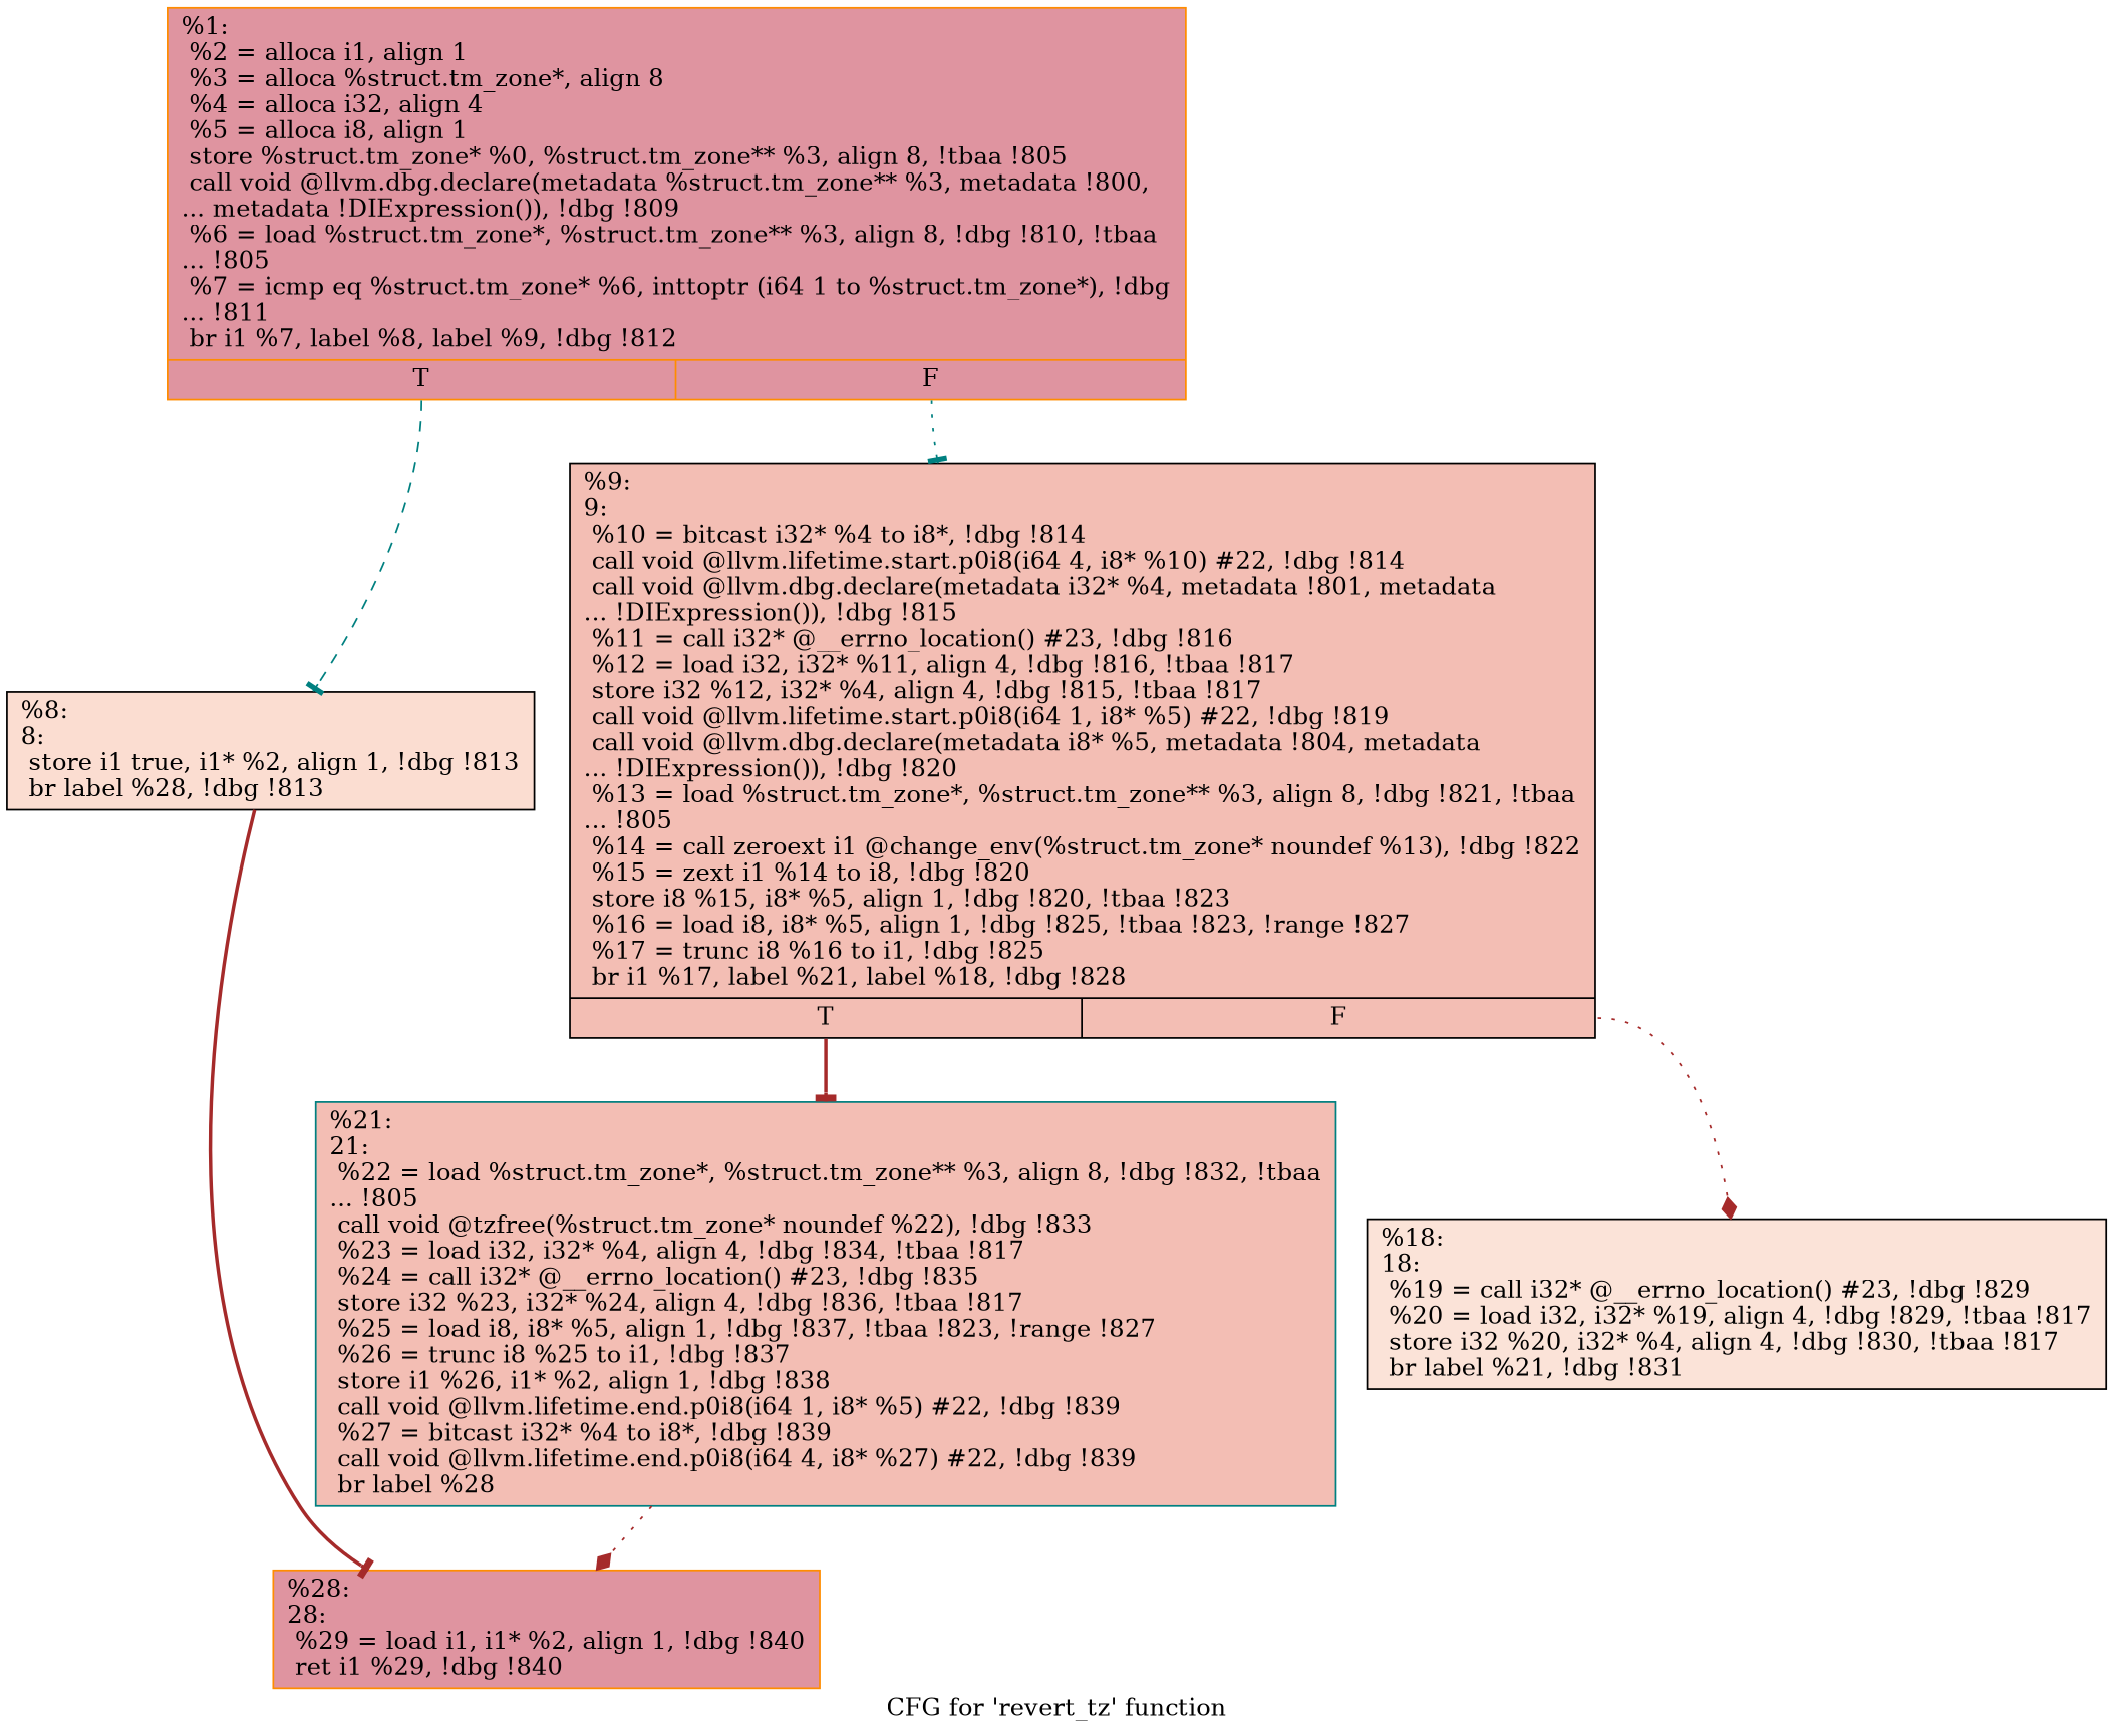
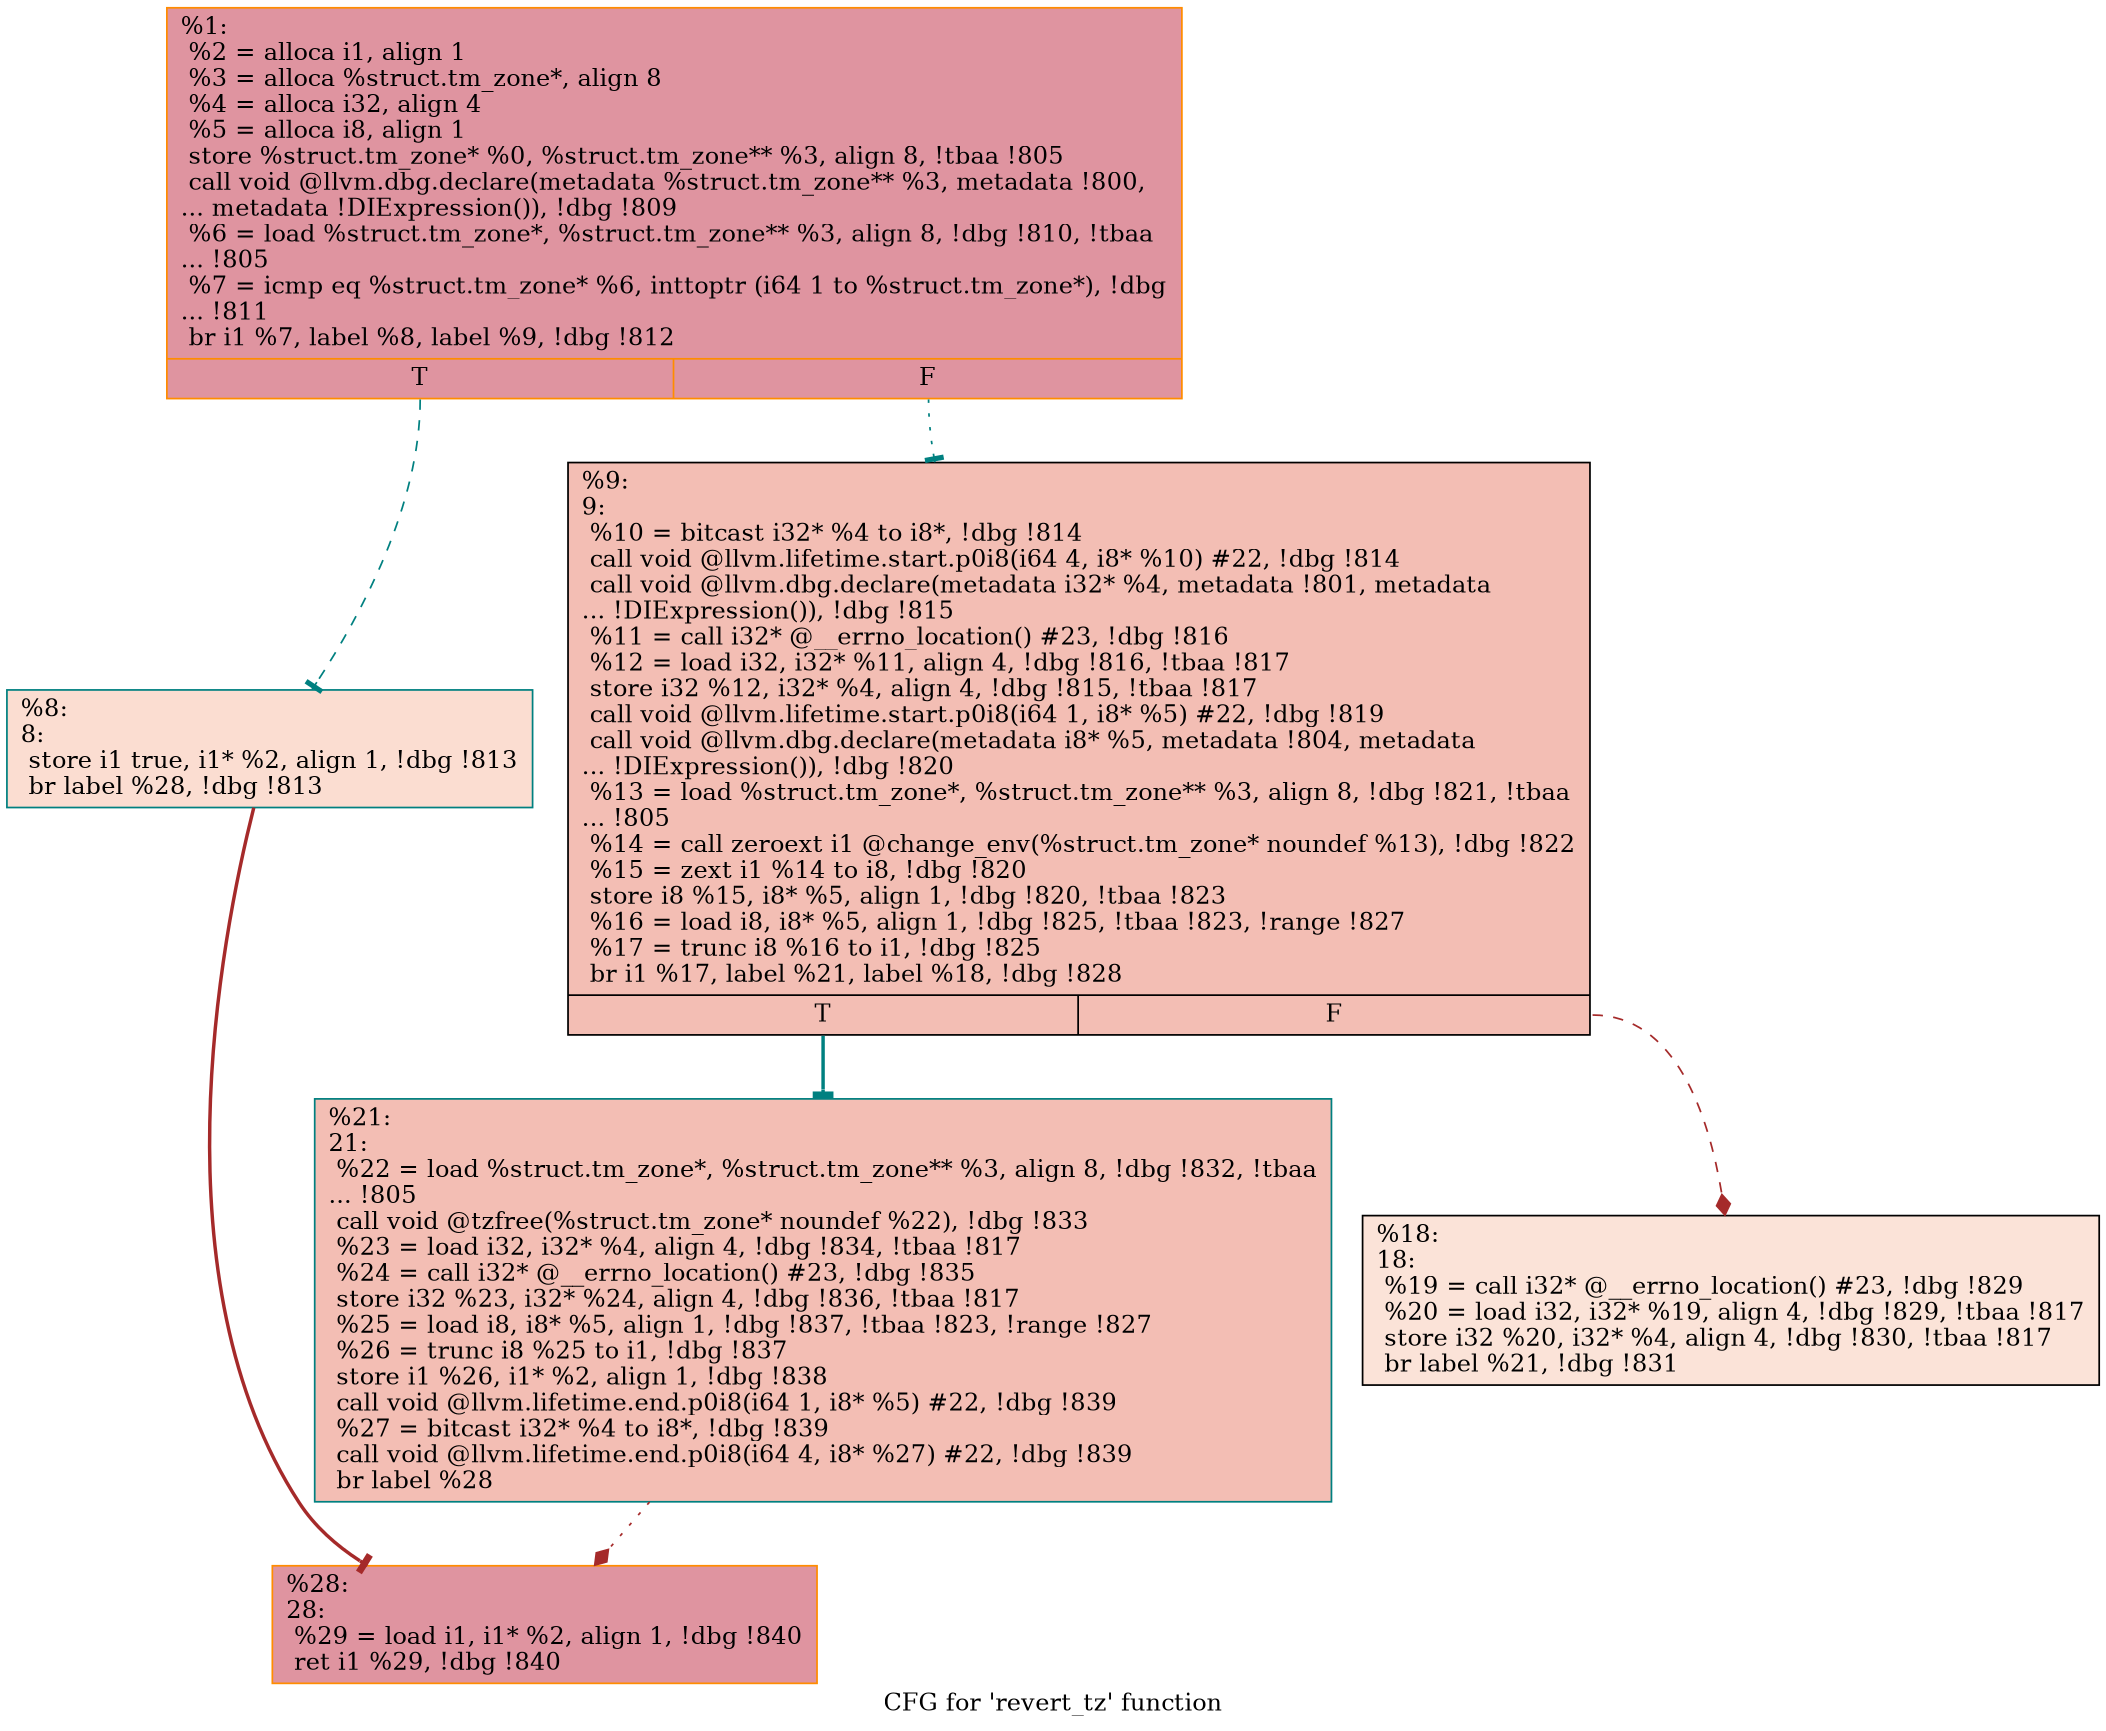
  digraph {
    label="CFG for 'revert_tz' function"
    node [color=darkorange fillcolor="#b70d2870" shape=record style=filled]
    edge [arrowhead=tee color=brown style=dashed]
    n1 [label="{%1:\l  %2 = alloca i1, align 1\l  %3 = alloca %struct.tm_zone*, align 8\l  %4 = alloca i32, align 4\l  %5 = alloca i8, align 1\l  store %struct.tm_zone* %0, %struct.tm_zone** %3, align 8, !tbaa !805\l  call void @llvm.dbg.declare(metadata %struct.tm_zone** %3, metadata !800,\l... metadata !DIExpression()), !dbg !809\l  %6 = load %struct.tm_zone*, %struct.tm_zone** %3, align 8, !dbg !810, !tbaa\l... !805\l  %7 = icmp eq %struct.tm_zone* %6, inttoptr (i64 1 to %struct.tm_zone*), !dbg\l... !811\l  br i1 %7, label %8, label %9, !dbg !812\l|{<s0>T|<s1>F}}"]
-   n2 [color=black fillcolor="#f7b39670" label="{%8:\l8:                                                \l  store i1 true, i1* %2, align 1, !dbg !813\l  br label %28, !dbg !813\l}"]
+   n2 [color=teal fillcolor="#f7b39670" label="{%8:\l8:                                                \l  store i1 true, i1* %2, align 1, !dbg !813\l  br label %28, !dbg !813\l}"]
    n3 [color=black fillcolor="#e36c5570" label="{%9:\l9:                                                \l  %10 = bitcast i32* %4 to i8*, !dbg !814\l  call void @llvm.lifetime.start.p0i8(i64 4, i8* %10) #22, !dbg !814\l  call void @llvm.dbg.declare(metadata i32* %4, metadata !801, metadata\l... !DIExpression()), !dbg !815\l  %11 = call i32* @__errno_location() #23, !dbg !816\l  %12 = load i32, i32* %11, align 4, !dbg !816, !tbaa !817\l  store i32 %12, i32* %4, align 4, !dbg !815, !tbaa !817\l  call void @llvm.lifetime.start.p0i8(i64 1, i8* %5) #22, !dbg !819\l  call void @llvm.dbg.declare(metadata i8* %5, metadata !804, metadata\l... !DIExpression()), !dbg !820\l  %13 = load %struct.tm_zone*, %struct.tm_zone** %3, align 8, !dbg !821, !tbaa\l... !805\l  %14 = call zeroext i1 @change_env(%struct.tm_zone* noundef %13), !dbg !822\l  %15 = zext i1 %14 to i8, !dbg !820\l  store i8 %15, i8* %5, align 1, !dbg !820, !tbaa !823\l  %16 = load i8, i8* %5, align 1, !dbg !825, !tbaa !823, !range !827\l  %17 = trunc i8 %16 to i1, !dbg !825\l  br i1 %17, label %21, label %18, !dbg !828\l|{<s0>T|<s1>F}}"]
    n4 [label="{%28:\l28:                                               \l  %29 = load i1, i1* %2, align 1, !dbg !840\l  ret i1 %29, !dbg !840\l}"]
    n5 [color=teal fillcolor="#e36c5570" label="{%21:\l21:                                               \l  %22 = load %struct.tm_zone*, %struct.tm_zone** %3, align 8, !dbg !832, !tbaa\l... !805\l  call void @tzfree(%struct.tm_zone* noundef %22), !dbg !833\l  %23 = load i32, i32* %4, align 4, !dbg !834, !tbaa !817\l  %24 = call i32* @__errno_location() #23, !dbg !835\l  store i32 %23, i32* %24, align 4, !dbg !836, !tbaa !817\l  %25 = load i8, i8* %5, align 1, !dbg !837, !tbaa !823, !range !827\l  %26 = trunc i8 %25 to i1, !dbg !837\l  store i1 %26, i1* %2, align 1, !dbg !838\l  call void @llvm.lifetime.end.p0i8(i64 1, i8* %5) #22, !dbg !839\l  %27 = bitcast i32* %4 to i8*, !dbg !839\l  call void @llvm.lifetime.end.p0i8(i64 4, i8* %27) #22, !dbg !839\l  br label %28\l}"]
    n6 [color=black fillcolor="#f6bfa670" label="{%18:\l18:                                               \l  %19 = call i32* @__errno_location() #23, !dbg !829\l  %20 = load i32, i32* %19, align 4, !dbg !829, !tbaa !817\l  store i32 %20, i32* %4, align 4, !dbg !830, !tbaa !817\l  br label %21, !dbg !831\l}"]
    n1 -> n2 [color=teal tailport=s0]
    n1 -> n3 [color=teal style=dotted tailport=s1]
    n2 -> n4 [style=bold]
-   n3 -> n5 [style=bold tailport=s0]
-   n3 -> n6 [arrowhead=diamond style=dotted tailport=s1]
+   n3 -> n5 [color=teal style=bold tailport=s0]
+   n3 -> n6 [arrowhead=diamond tailport=s1]
    n5 -> n4 [arrowhead=diamond style=dotted]
  }
